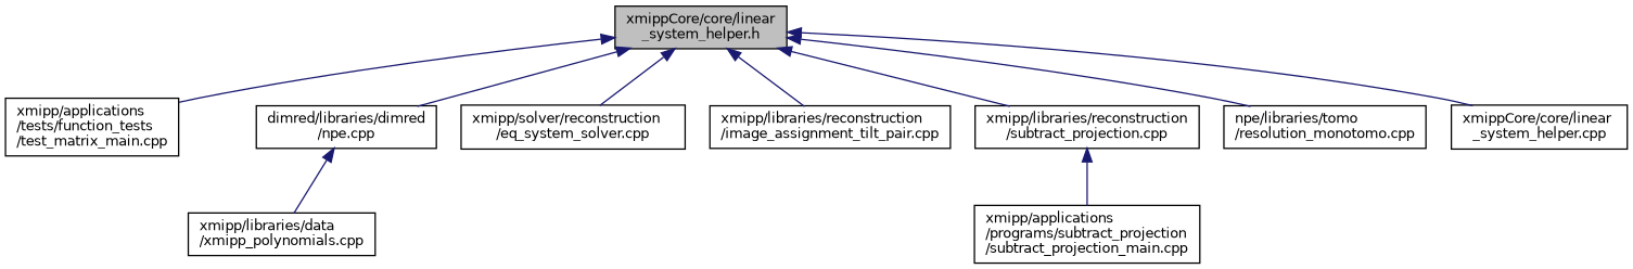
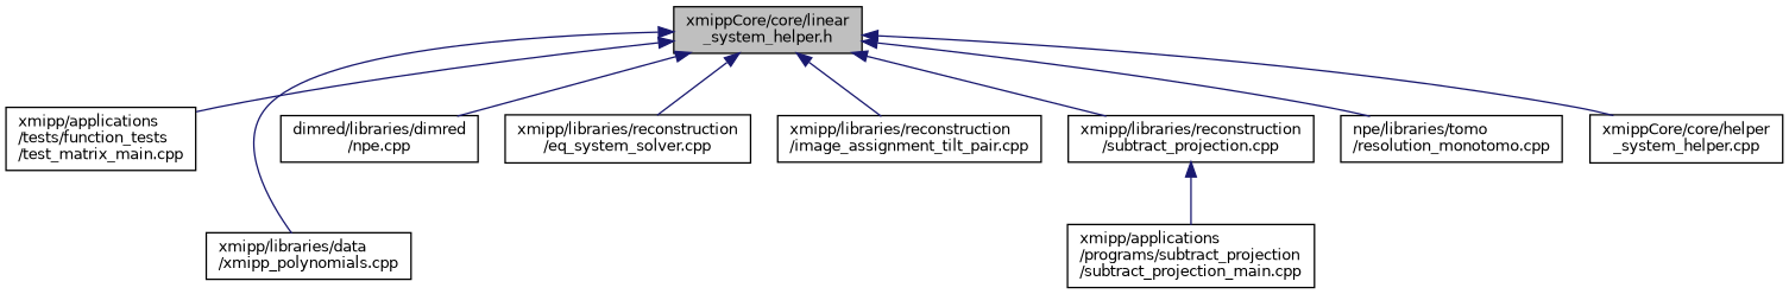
  digraph {
    node [color=black fillcolor=white fontname=Helvetica fontsize=10 shape=record style=filled]
    edge [color=midnightblue dir=back fontname=Helvetica fontsize=10 labelfontname=Helvetica labelfontsize=10 style=solid]
    n1 [fillcolor=grey75 fontcolor=black height=0.2 label="xmippCore/core/linear\l_system_helper.h" width=0.4]
    n2 [height=0.2 label="xmipp/applications\l/tests/function_tests\l/test_matrix_main.cpp" width=0.4]
    n3 [height=0.2 label="xmipp/libraries/data\l/xmipp_polynomials.cpp" width=0.4]
    n4 [height=0.2 label="dimred/libraries/dimred\l/npe.cpp" width=0.4]
-   n5 [height=0.2 label="xmipp/solver/reconstruction\l/eq_system_solver.cpp" width=0.4]
+   n5 [height=0.2 label="xmipp/libraries/reconstruction\l/eq_system_solver.cpp" width=0.4]
    n6 [height=0.2 label="xmipp/libraries/reconstruction\l/image_assignment_tilt_pair.cpp" width=0.4]
    n7 [height=0.2 label="xmipp/libraries/reconstruction\l/subtract_projection.cpp" width=0.4]
    n8 [height=0.2 label="npe/libraries/tomo\l/resolution_monotomo.cpp" width=0.4]
-   n9 [height=0.2 label="xmippCore/core/linear\l_system_helper.cpp" width=0.4]
+   n9 [height=0.2 label="xmippCore/core/helper\l_system_helper.cpp" width=0.4]
    n10 [height=0.2 label="xmipp/applications\l/programs/subtract_projection\l/subtract_projection_main.cpp" width=0.4]
    n1 -> n2
-   n4 -> n3
+   n1 -> n3
    n1 -> n4
    n1 -> n5
    n1 -> n6
    n1 -> n7
    n1 -> n8
    n1 -> n9
    n7 -> n10
  }
